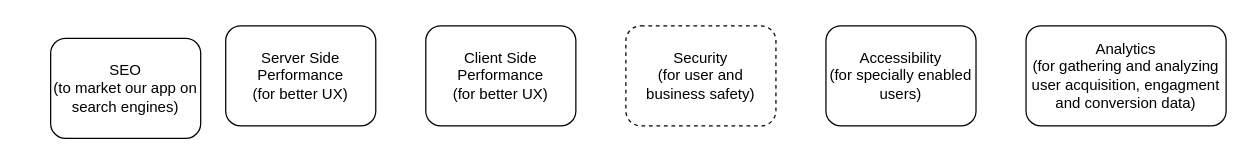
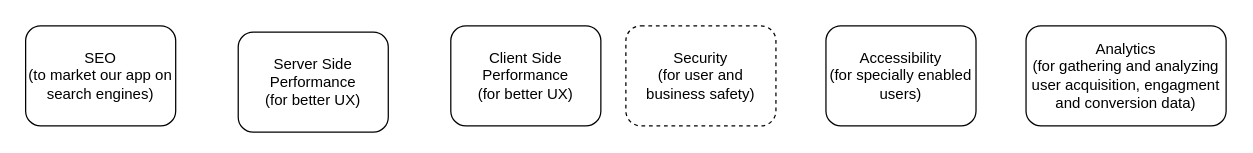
  <mxCell id="0" />
  <mxCell id="1" parent="0" />
- <mxCell id="2" value="SEO&lt;br&gt;(to market our app on search engines)" style="rounded=1;whiteSpace=wrap;html=1;" parent="1" vertex="1"><mxGeometry x="40" y="30" width="120" height="80" as="geometry" /></mxCell>
- <mxCell id="3" value="Server Side Performance&lt;br&gt;(for better UX)" style="rounded=1;whiteSpace=wrap;html=1;" parent="1" vertex="1"><mxGeometry x="180" y="20" width="120" height="80" as="geometry" /></mxCell>
- <mxCell id="4" value="Client Side Performance&lt;br&gt;(for better UX)" style="rounded=1;whiteSpace=wrap;html=1;" parent="1" vertex="1"><mxGeometry x="340" y="20" width="120" height="80" as="geometry" /></mxCell>
+ <mxCell id="2" value="SEO&lt;br&gt;(to market our app on search engines)" style="rounded=1;whiteSpace=wrap;html=1;" parent="1" vertex="1"><mxGeometry x="20" y="20" width="120" height="80" as="geometry" /></mxCell>
+ <mxCell id="3" value="Server Side Performance&lt;br&gt;(for better UX)" style="rounded=1;whiteSpace=wrap;html=1;" parent="1" vertex="1"><mxGeometry x="190" y="25" width="120" height="80" as="geometry" /></mxCell>
+ <mxCell id="4" value="Client Side Performance&lt;br&gt;(for better UX)" style="rounded=1;whiteSpace=wrap;html=1;" parent="1" vertex="1"><mxGeometry x="360" y="20" width="120" height="80" as="geometry" /></mxCell>
  <mxCell id="5" value="Security&lt;br&gt;(for user and business safety)" style="rounded=1;whiteSpace=wrap;html=1;dashed=1;" parent="1" vertex="1"><mxGeometry x="500" y="20" width="120" height="80" as="geometry" /></mxCell>
  <mxCell id="6" value="Accessibility&lt;br&gt;(for specially enabled users)" style="rounded=1;whiteSpace=wrap;html=1;" parent="1" vertex="1"><mxGeometry x="660" y="20" width="120" height="80" as="geometry" /></mxCell>
  <mxCell id="7" value="&lt;div&gt;Analytics&lt;/div&gt;&lt;div&gt;(for gathering and analyzing user acquisition, engagment and conversion data)&lt;/div&gt;" style="rounded=1;whiteSpace=wrap;html=1;" parent="1" vertex="1"><mxGeometry x="820" y="20" width="160" height="80" as="geometry" /></mxCell>
